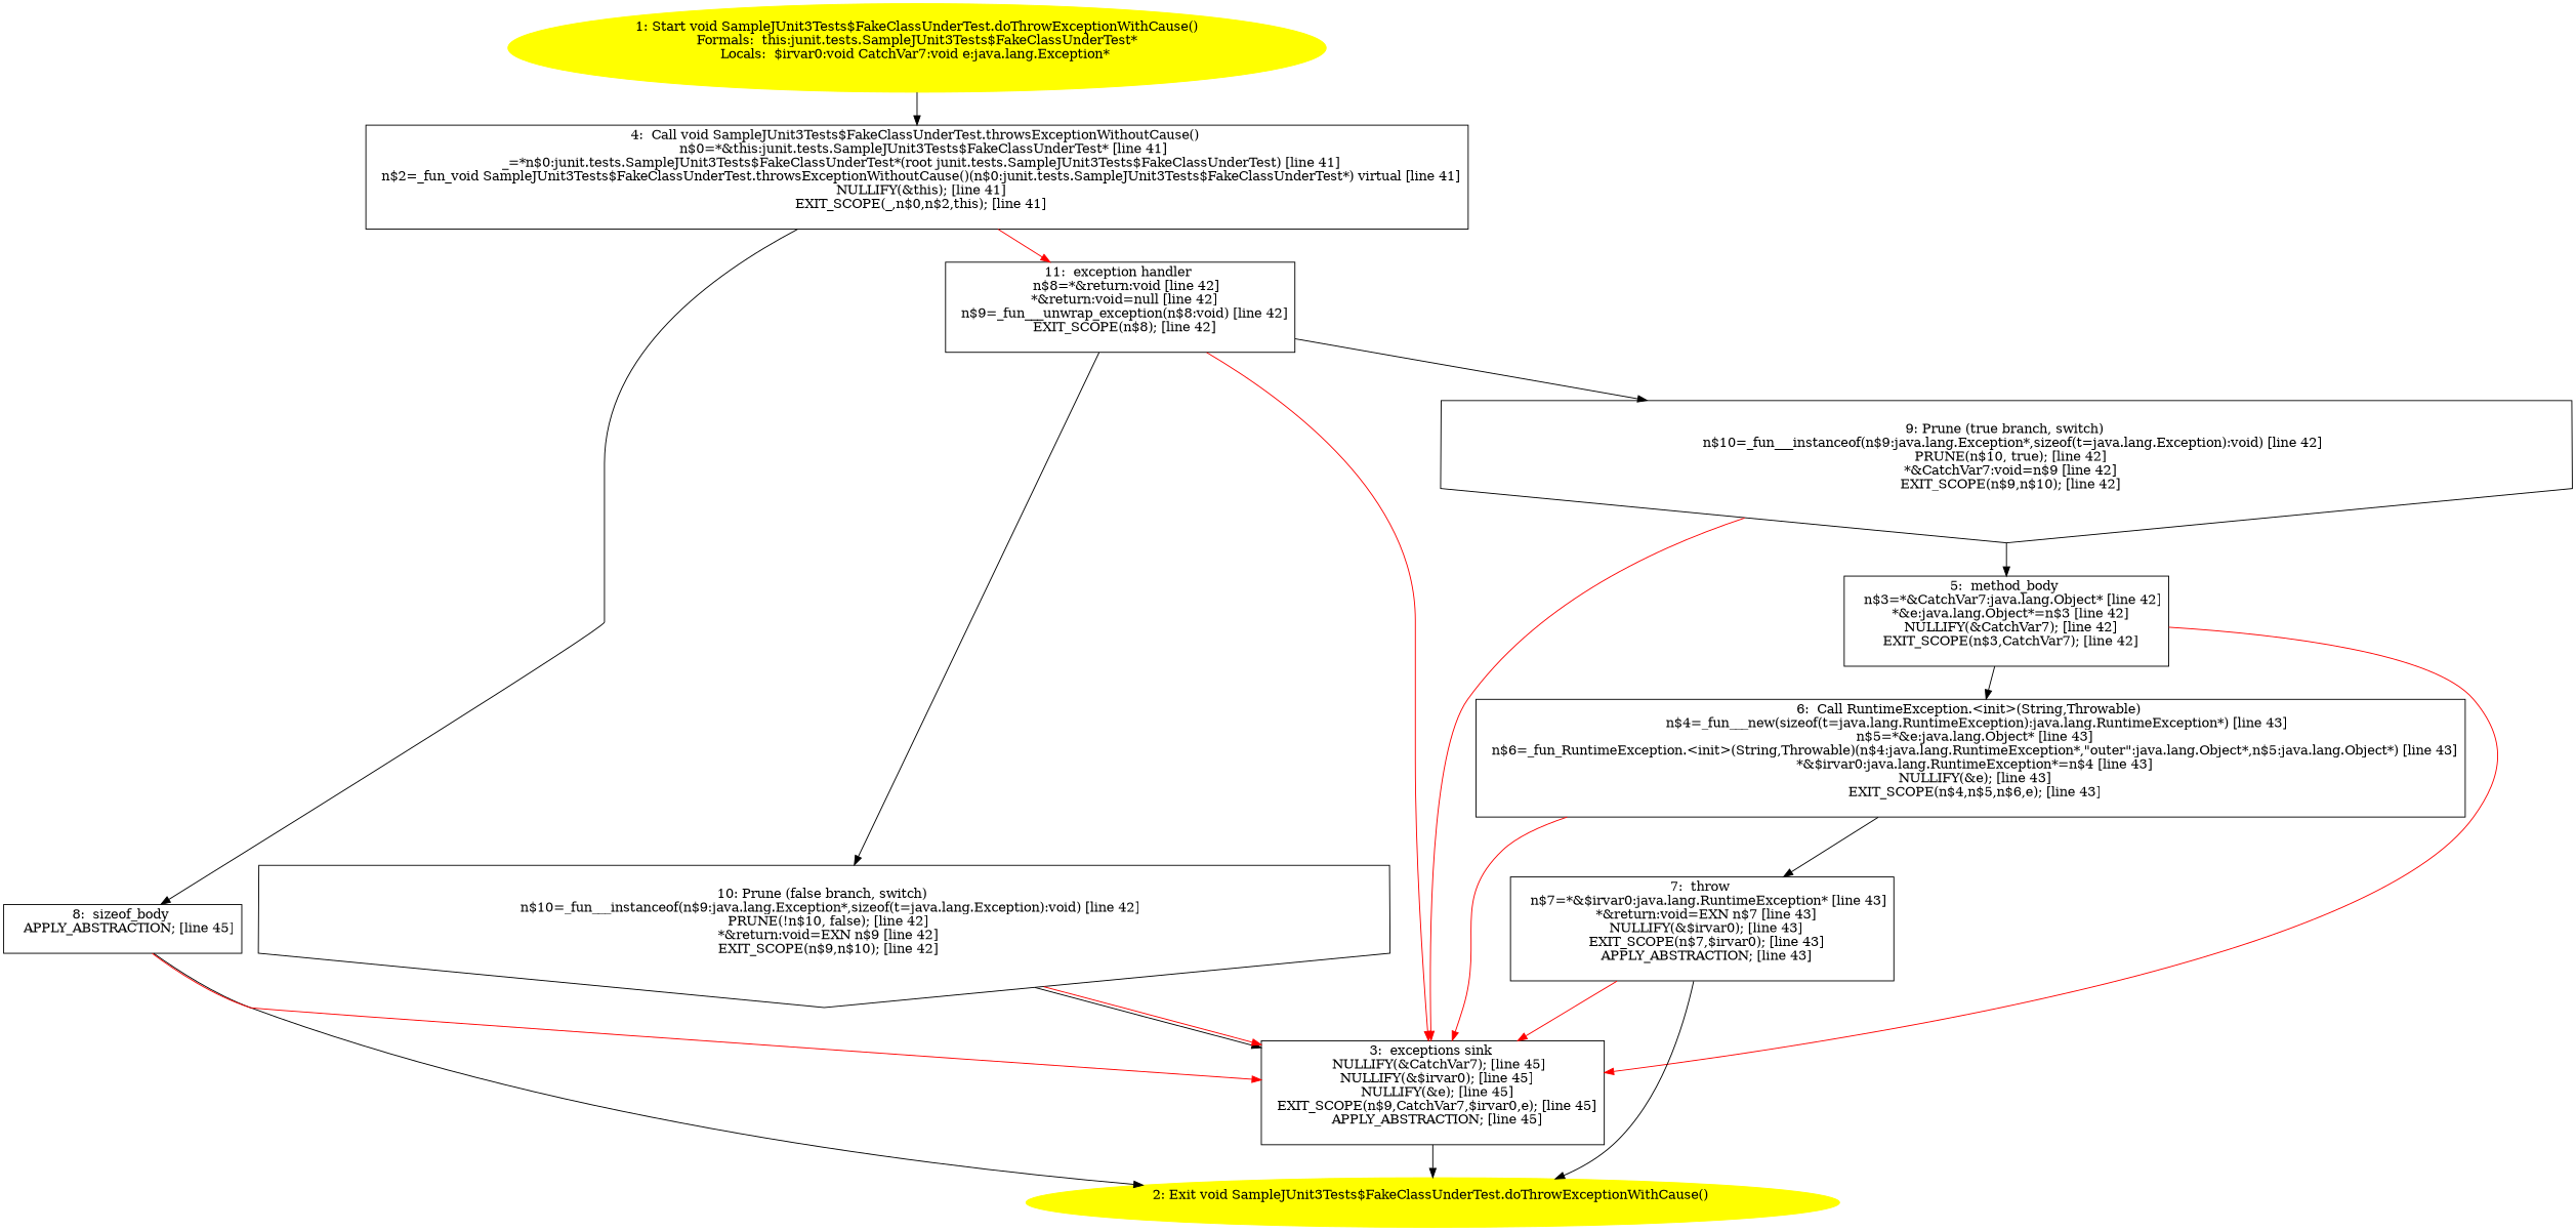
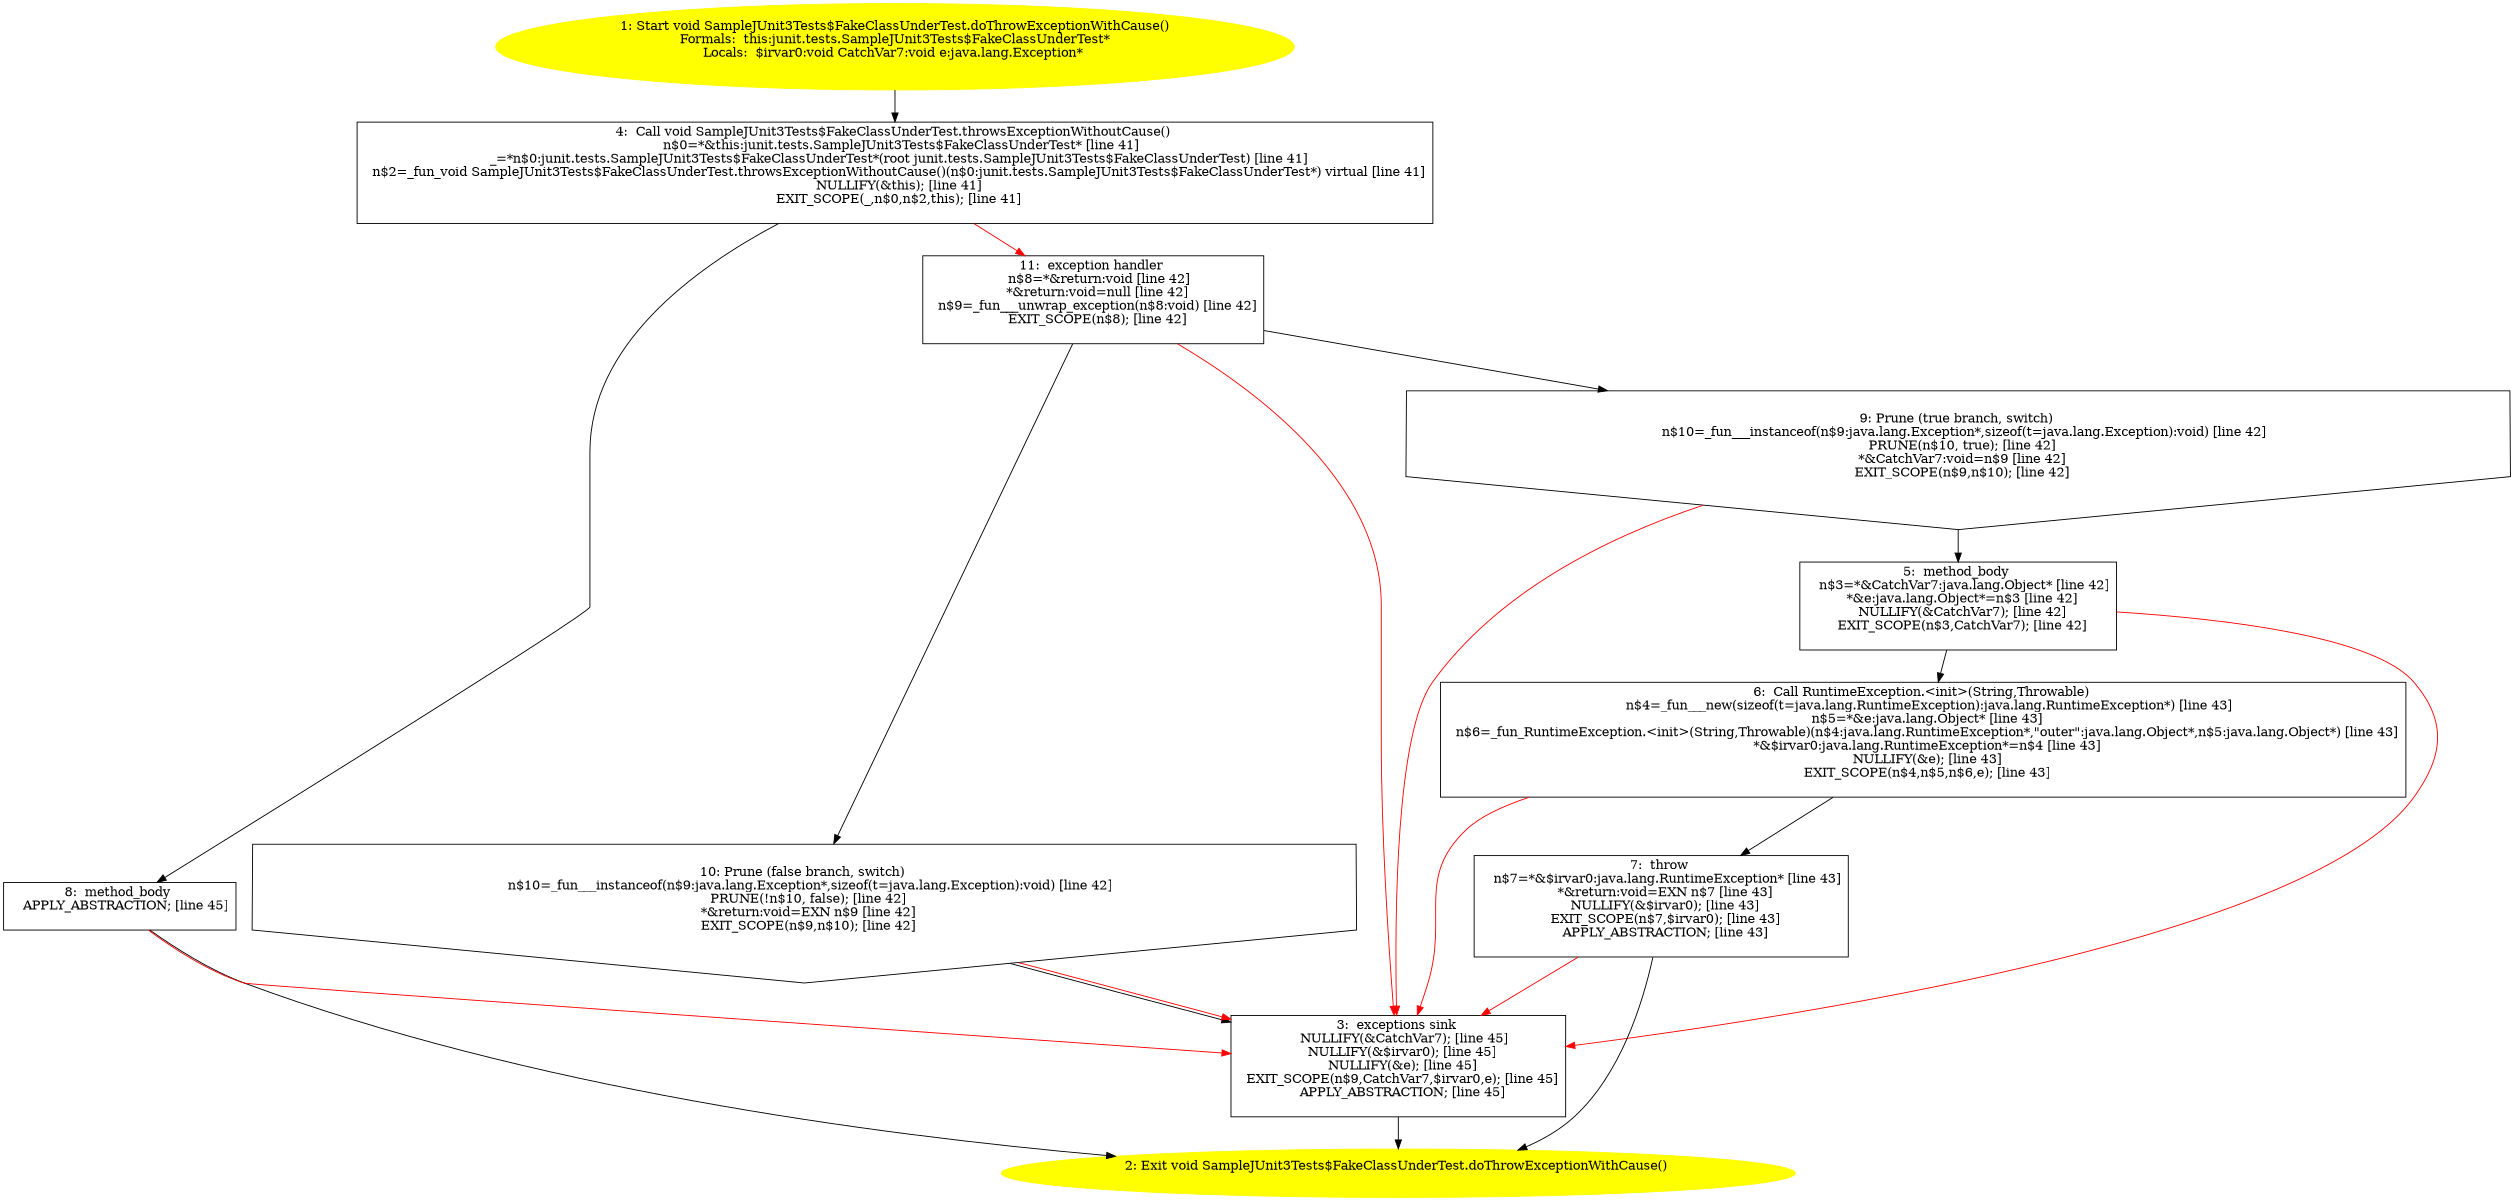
  digraph {
    node [shape=box]
    n1 [color=yellow label="1: Start void SampleJUnit3Tests$FakeClassUnderTest.doThrowExceptionWithCause()\nFormals:  this:junit.tests.SampleJUnit3Tests$FakeClassUnderTest*\nLocals:  $irvar0:void CatchVar7:void e:java.lang.Exception* \n  " style=filled shape=""]
    n2 [label="4:  Call void SampleJUnit3Tests$FakeClassUnderTest.throwsExceptionWithoutCause() \n   n$0=*&this:junit.tests.SampleJUnit3Tests$FakeClassUnderTest* [line 41]\n  _=*n$0:junit.tests.SampleJUnit3Tests$FakeClassUnderTest*(root junit.tests.SampleJUnit3Tests$FakeClassUnderTest) [line 41]\n  n$2=_fun_void SampleJUnit3Tests$FakeClassUnderTest.throwsExceptionWithoutCause()(n$0:junit.tests.SampleJUnit3Tests$FakeClassUnderTest*) virtual [line 41]\n  NULLIFY(&this); [line 41]\n  EXIT_SCOPE(_,n$0,n$2,this); [line 41]\n "]
-   n3 [label="8:  sizeof_body \n   APPLY_ABSTRACTION; [line 45]\n "]
+   n3 [label="8:  method_body \n   APPLY_ABSTRACTION; [line 45]\n "]
    n4 [label="11:  exception handler \n   n$8=*&return:void [line 42]\n  *&return:void=null [line 42]\n  n$9=_fun___unwrap_exception(n$8:void) [line 42]\n  EXIT_SCOPE(n$8); [line 42]\n "]
    n5 [color=yellow label="2: Exit void SampleJUnit3Tests$FakeClassUnderTest.doThrowExceptionWithCause() \n  " style=filled shape=""]
    n6 [label="3:  exceptions sink \n   NULLIFY(&CatchVar7); [line 45]\n  NULLIFY(&$irvar0); [line 45]\n  NULLIFY(&e); [line 45]\n  EXIT_SCOPE(n$9,CatchVar7,$irvar0,e); [line 45]\n  APPLY_ABSTRACTION; [line 45]\n "]
    n7 [label="9: Prune (true branch, switch) \n   n$10=_fun___instanceof(n$9:java.lang.Exception*,sizeof(t=java.lang.Exception):void) [line 42]\n  PRUNE(n$10, true); [line 42]\n  *&CatchVar7:void=n$9 [line 42]\n  EXIT_SCOPE(n$9,n$10); [line 42]\n " shape=invhouse]
    n8 [label="10: Prune (false branch, switch) \n   n$10=_fun___instanceof(n$9:java.lang.Exception*,sizeof(t=java.lang.Exception):void) [line 42]\n  PRUNE(!n$10, false); [line 42]\n  *&return:void=EXN n$9 [line 42]\n  EXIT_SCOPE(n$9,n$10); [line 42]\n " shape=invhouse]
    n9 [label="5:  method_body \n   n$3=*&CatchVar7:java.lang.Object* [line 42]\n  *&e:java.lang.Object*=n$3 [line 42]\n  NULLIFY(&CatchVar7); [line 42]\n  EXIT_SCOPE(n$3,CatchVar7); [line 42]\n "]
    n10 [label="6:  Call RuntimeException.<init>(String,Throwable) \n   n$4=_fun___new(sizeof(t=java.lang.RuntimeException):java.lang.RuntimeException*) [line 43]\n  n$5=*&e:java.lang.Object* [line 43]\n  n$6=_fun_RuntimeException.<init>(String,Throwable)(n$4:java.lang.RuntimeException*,\"outer\":java.lang.Object*,n$5:java.lang.Object*) [line 43]\n  *&$irvar0:java.lang.RuntimeException*=n$4 [line 43]\n  NULLIFY(&e); [line 43]\n  EXIT_SCOPE(n$4,n$5,n$6,e); [line 43]\n "]
    n11 [label="7:  throw \n   n$7=*&$irvar0:java.lang.RuntimeException* [line 43]\n  *&return:void=EXN n$7 [line 43]\n  NULLIFY(&$irvar0); [line 43]\n  EXIT_SCOPE(n$7,$irvar0); [line 43]\n  APPLY_ABSTRACTION; [line 43]\n "]
    n1 -> n2
    n2 -> n3
    n2 -> n4 [color=red]
    n3 -> n5
    n3 -> n6 [color=red]
    n4 -> n6 [color=red]
    n4 -> n7
    n4 -> n8
    n6 -> n5
    n7 -> n6 [color=red]
    n7 -> n9
    n8 -> n6
    n8 -> n6 [color=red]
    n9 -> n6 [color=red]
    n9 -> n10
    n10 -> n6 [color=red]
    n10 -> n11
    n11 -> n5
    n11 -> n6 [color=red]
  }
